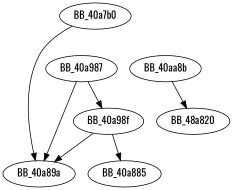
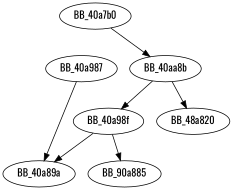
  digraph {
    fontname=Oswald
    node [fontname=Oswald]
    edge [fontname=Oswald]
    BB_40a7b0
    BB_40aa8b
    n3 [label=BB_48a820]
    n4 [label=BB_40a89a]
    BB_40a987
    BB_40a98f
-   BB_40a885
-   BB_40a7b0 -> n4
+   BB_40a885 [label=BB_90a885]
+   BB_40a7b0 -> BB_40aa8b
    BB_40aa8b -> n3
    BB_40a987 -> n4
-   BB_40a987 -> BB_40a98f
+   BB_40aa8b -> BB_40a98f
    BB_40a98f -> n4
    BB_40a98f -> BB_40a885
  }
